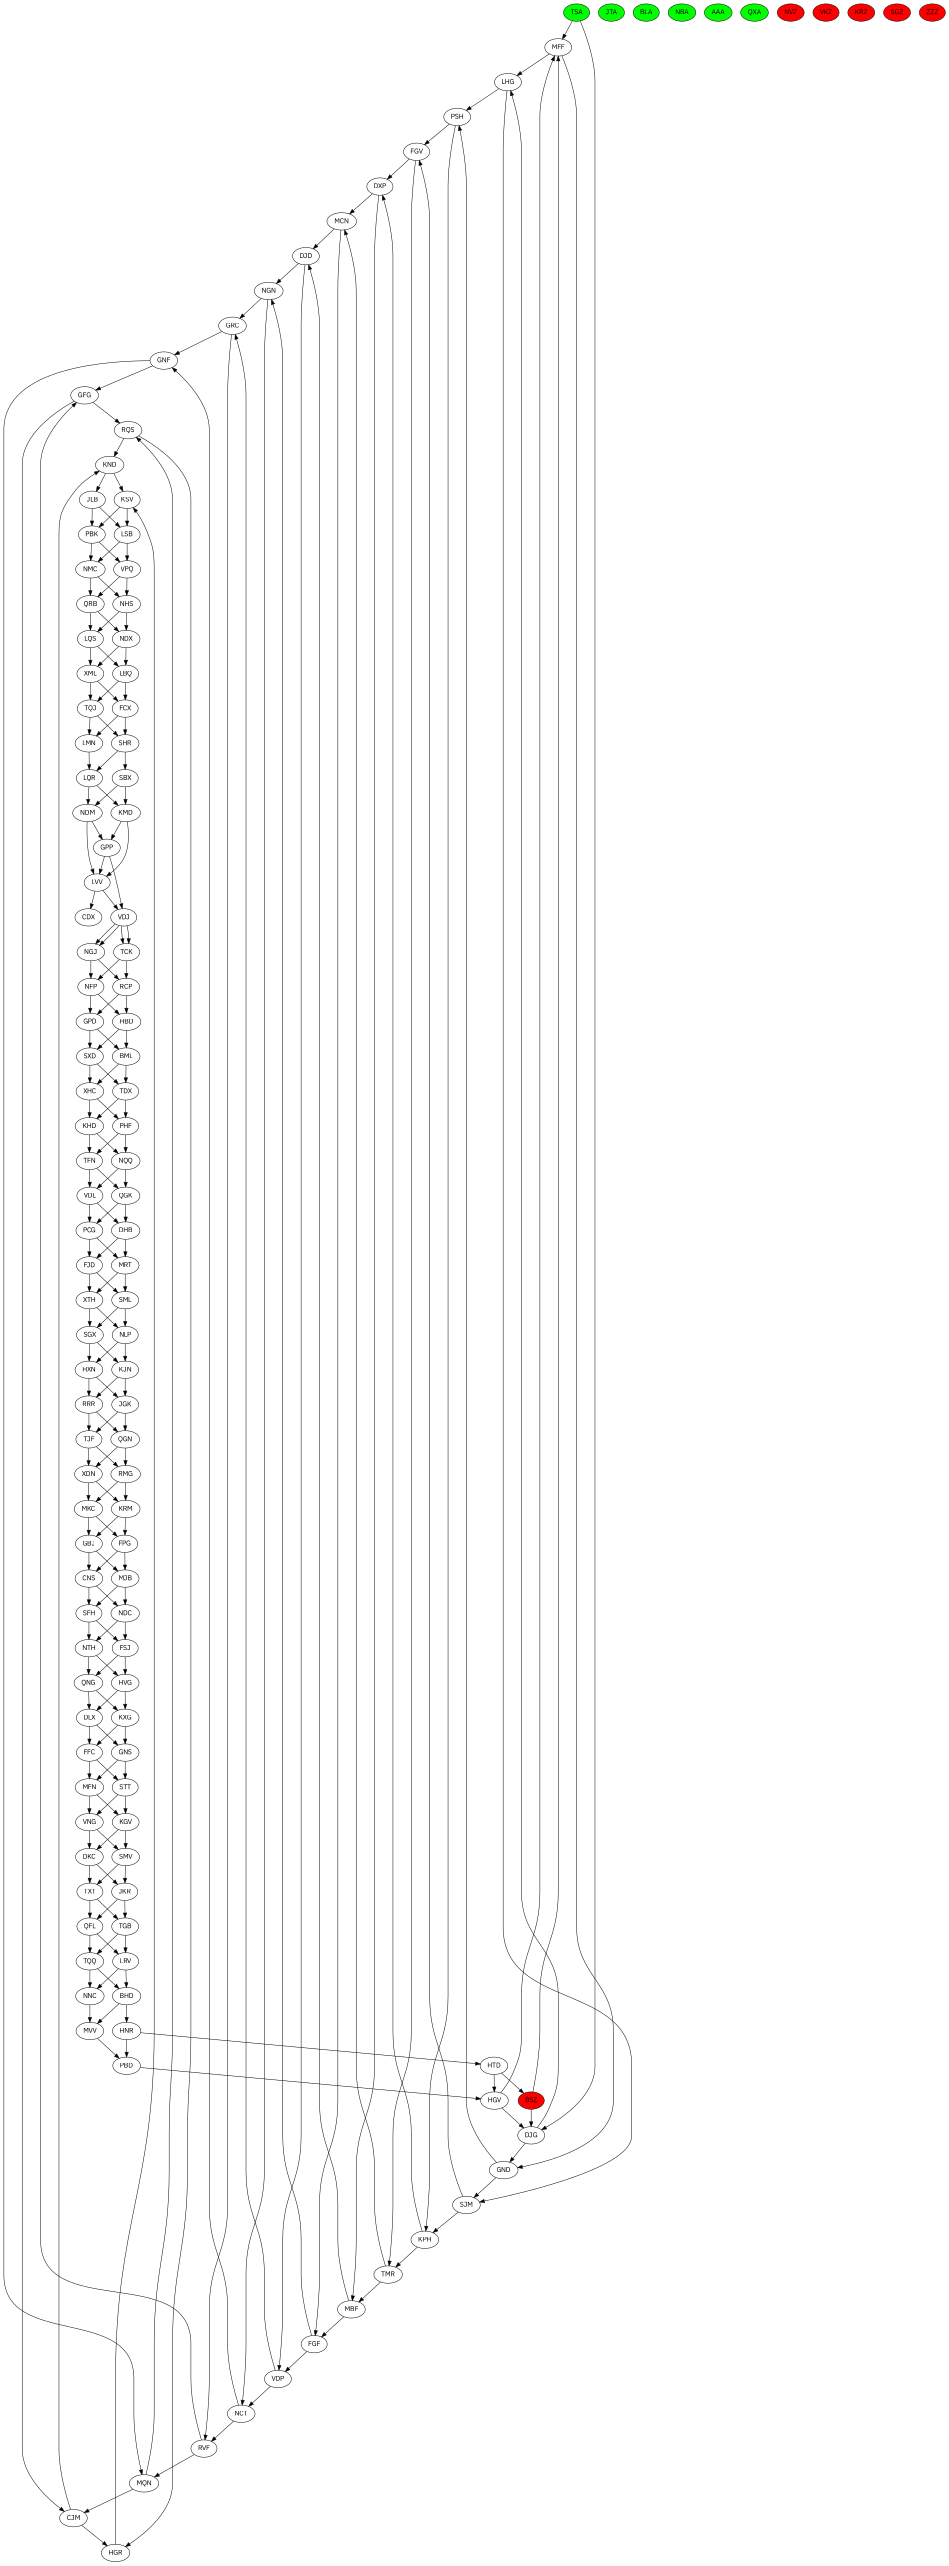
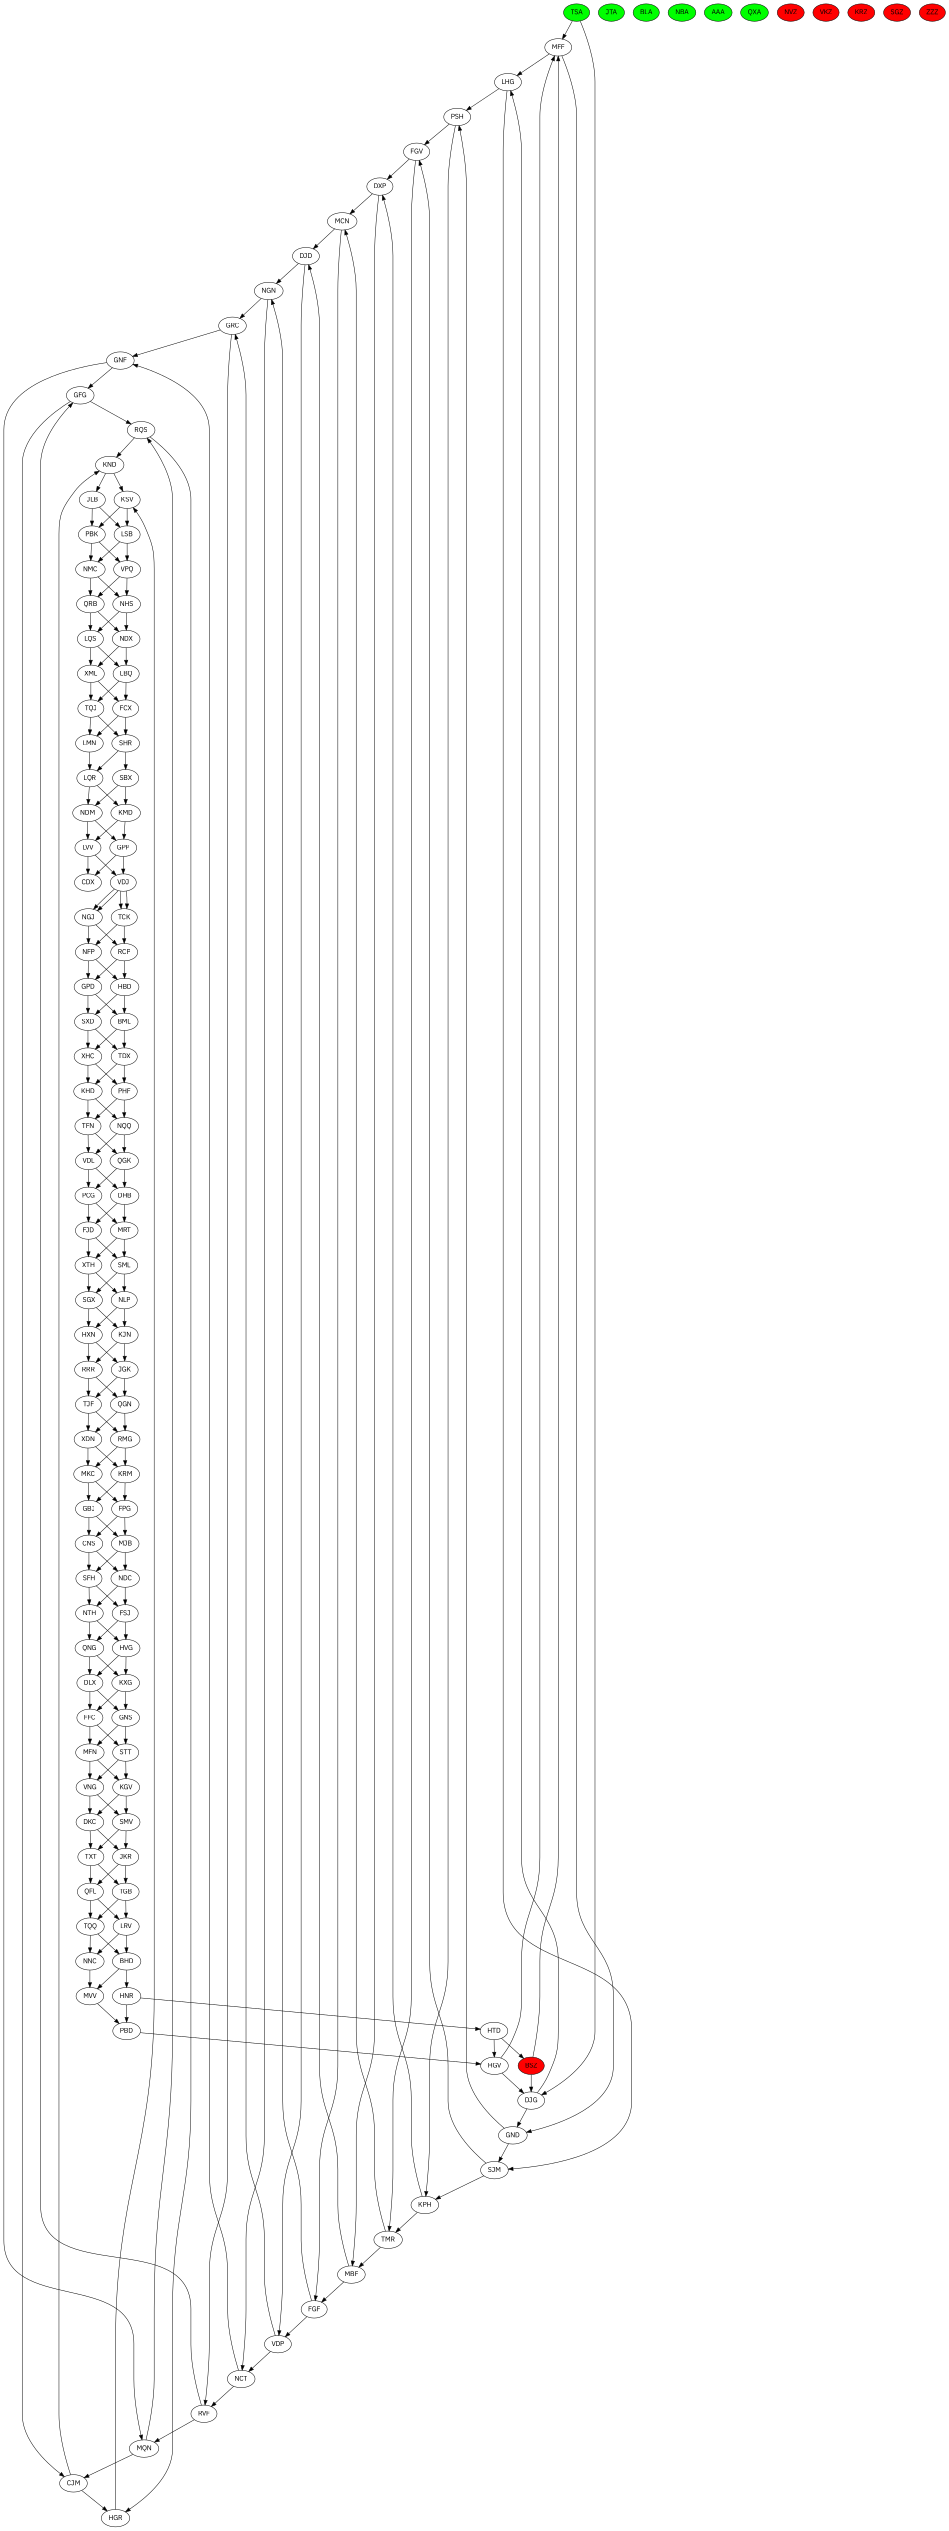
  digraph {
    fontname="IBM Plex Sans"
    node [fontname="IBM Plex Sans"]
    edge [fontname="IBM Plex Sans"]
    TSA [fillcolor=green style=filled]
    MFF
    DJG
    LHG
    GND
    JTA [fillcolor=green style=filled]
    BLA [fillcolor=green style=filled]
    NBA [fillcolor=green style=filled]
    AAA [fillcolor=green style=filled]
    QXA [fillcolor=green style=filled]
    NVZ [fillcolor=red style=filled]
    VKZ [fillcolor=red style=filled]
    KRZ [fillcolor=red style=filled]
    SGZ [fillcolor=red style=filled]
    BSZ [fillcolor=red style=filled]
    ZZZ [fillcolor=red style=filled]
    PSH
    SJM
    FGV
    KPH
    DXP
    TMR
    MCN
    MBF
    DJD
    FGF
    NGN
    VDP
    GRC
    NCT
    GNF
    RVF
    GFG
    MQN
    RQS
    CJM
    KND
    HGR
    KSV
    JLB
    PBK
    LSB
    NMC
    VPQ
    QRB
    NHS
    LQS
    NDX
    XML
    LBQ
    TQJ
    FCX
    LMN
    SHR
    LQR
    SBX
    KMD
    NDM
    LVV
    GPP
    VDJ
    CDX
    NGJ
    TCK
    NFP
    RCP
    GPD
    HBD
    SXD
    BML
    XHC
    TDX
    KHD
    PHF
    TFN
    NQQ
    VDL
    QGK
    PCG
    DHB
    FJD
    MRT
    XTH
    SML
    SGX
    NLP
    HXN
    KJN
    RRR
    JGK
    TJF
    QGN
    XDN
    RMG
    MKC
    KRM
    GBJ
    FPG
    CNS
    MJB
    SFH
    NDC
    NTH
    FSJ
    QNG
    HVG
    DLX
    KXG
    FFC
    GNS
    MFN
    STT
    VNG
    KGV
    DKC
    SMV
    TXT
    JKR
    QFL
    TGB
    TQQ
    LRV
    NNC
    BHD
    MVV
    HNR
    PBD
    HTD
    HGV
    TSA -> MFF
    TSA -> DJG
    MFF -> LHG
    MFF -> GND
    DJG -> LHG
    DJG -> GND
    LHG -> PSH
    LHG -> SJM
    GND -> PSH
    GND -> SJM
    BSZ -> MFF
    BSZ -> DJG
    PSH -> FGV
    PSH -> KPH
    SJM -> FGV
    SJM -> KPH
    FGV -> DXP
    FGV -> TMR
    KPH -> DXP
    KPH -> TMR
    DXP -> MCN
    DXP -> MBF
    TMR -> MCN
    TMR -> MBF
    MCN -> DJD
    MCN -> FGF
    MBF -> DJD
    MBF -> FGF
    DJD -> NGN
    DJD -> VDP
    FGF -> NGN
    FGF -> VDP
    NGN -> GRC
    NGN -> NCT
    VDP -> GRC
    VDP -> NCT
    GRC -> GNF
    GRC -> RVF
    NCT -> GNF
    NCT -> RVF
    GNF -> GFG
    GNF -> MQN
    RVF -> GFG
    RVF -> MQN
    GFG -> RQS
    GFG -> CJM
    MQN -> RQS
    MQN -> CJM
    RQS -> KND
    RQS -> HGR
    CJM -> KND
    CJM -> HGR
    KND -> KSV
    KND -> JLB
    HGR -> KSV
    KSV -> PBK
    KSV -> LSB
    JLB -> PBK
    JLB -> LSB
    PBK -> NMC
    PBK -> VPQ
    LSB -> NMC
    LSB -> VPQ
    NMC -> QRB
    NMC -> NHS
    VPQ -> QRB
    VPQ -> NHS
    QRB -> LQS
    QRB -> NDX
    NHS -> LQS
    NHS -> NDX
    LQS -> XML
    LQS -> LBQ
    NDX -> XML
    NDX -> LBQ
    XML -> TQJ
    XML -> FCX
    LBQ -> TQJ
    LBQ -> FCX
    TQJ -> LMN
    TQJ -> SHR
    FCX -> LMN
    FCX -> SHR
    LMN -> LQR
    SHR -> LQR
    SHR -> SBX
    LQR -> KMD
    LQR -> NDM
    SBX -> KMD
    SBX -> NDM
    KMD -> LVV
    KMD -> GPP
    NDM -> LVV
    NDM -> GPP
    LVV -> VDJ
    LVV -> CDX
    GPP -> VDJ
-   GPP -> LVV
+   GPP -> CDX
    VDJ -> NGJ
    VDJ -> NGJ
    VDJ -> TCK
    VDJ -> TCK
    NGJ -> NFP
    NGJ -> RCP
    TCK -> NFP
    TCK -> RCP
    NFP -> GPD
    NFP -> HBD
    RCP -> GPD
    RCP -> HBD
    GPD -> SXD
    GPD -> BML
    HBD -> SXD
    HBD -> BML
    SXD -> XHC
    SXD -> TDX
    BML -> XHC
    BML -> TDX
    XHC -> KHD
    XHC -> PHF
    TDX -> KHD
    TDX -> PHF
    KHD -> TFN
    KHD -> NQQ
    PHF -> TFN
    PHF -> NQQ
    TFN -> VDL
    TFN -> QGK
    NQQ -> VDL
    NQQ -> QGK
    VDL -> PCG
    VDL -> DHB
    QGK -> PCG
    QGK -> DHB
    PCG -> FJD
    PCG -> MRT
    DHB -> FJD
    DHB -> MRT
    FJD -> XTH
    FJD -> SML
    MRT -> XTH
    MRT -> SML
    XTH -> SGX
    XTH -> NLP
    SML -> SGX
    SML -> NLP
    SGX -> HXN
    SGX -> KJN
    NLP -> HXN
    NLP -> KJN
    HXN -> RRR
    HXN -> JGK
    KJN -> RRR
    KJN -> JGK
    RRR -> TJF
    RRR -> QGN
    JGK -> TJF
    JGK -> QGN
    TJF -> XDN
    TJF -> RMG
    QGN -> XDN
    QGN -> RMG
    XDN -> MKC
    XDN -> KRM
    RMG -> MKC
    RMG -> KRM
    MKC -> GBJ
    MKC -> FPG
    KRM -> GBJ
    KRM -> FPG
    GBJ -> CNS
    GBJ -> MJB
    FPG -> CNS
    FPG -> MJB
    CNS -> SFH
    CNS -> NDC
    MJB -> SFH
    MJB -> NDC
    SFH -> NTH
    SFH -> FSJ
    NDC -> NTH
    NDC -> FSJ
    NTH -> QNG
    NTH -> HVG
    FSJ -> QNG
    FSJ -> HVG
    QNG -> DLX
    QNG -> KXG
    HVG -> DLX
    HVG -> KXG
    DLX -> FFC
    DLX -> GNS
    KXG -> FFC
    KXG -> GNS
    FFC -> MFN
    FFC -> STT
    GNS -> MFN
    GNS -> STT
    MFN -> VNG
    MFN -> KGV
    STT -> VNG
    STT -> KGV
    VNG -> DKC
    VNG -> SMV
    KGV -> DKC
    KGV -> SMV
    DKC -> TXT
    DKC -> JKR
    SMV -> TXT
    SMV -> JKR
    TXT -> QFL
    TXT -> TGB
    JKR -> QFL
    JKR -> TGB
    QFL -> TQQ
    QFL -> LRV
    TGB -> TQQ
    TGB -> LRV
    TQQ -> NNC
    TQQ -> BHD
    LRV -> NNC
    LRV -> BHD
    NNC -> MVV
    BHD -> MVV
    BHD -> HNR
    MVV -> PBD
    HNR -> PBD
    HNR -> HTD
    PBD -> HGV
    HTD -> BSZ
    HTD -> HGV
    HGV -> MFF
    HGV -> DJG
  }
